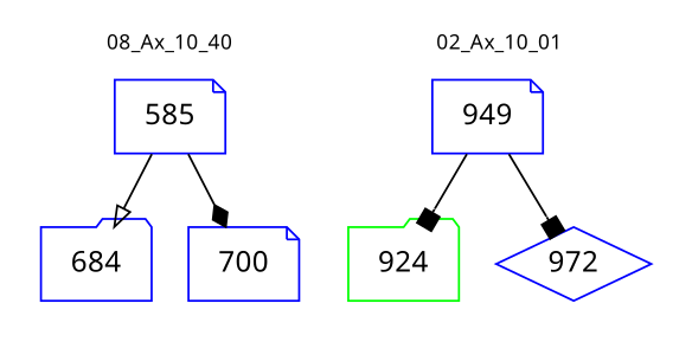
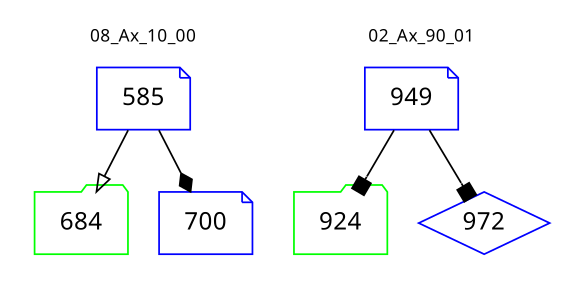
  digraph {
    fontname="Noto Sans"
    node [color=blue fontname="Noto Sans" shape=note]
    edge [arrowhead=box color=black fontname="Noto Sans"]
    n1 [label=585]
-   n2 [label=684 shape=folder]
+   n2 [color=green label=684 shape=folder]
    n3 [label=700]
    n4 [label=949]
    n5 [color=green label=924 shape=folder]
    n6 [label=972 shape=diamond]
    subgraph cluster_1 {
      color=white
      fontsize=10
-     label="08_Ax_10_40"
+     label="08_Ax_10_00"
      n1
      n2
      n3
    }
    subgraph cluster_2 {
      color=white
      fontsize=10
-     label="02_Ax_10_01"
+     label="02_Ax_90_01"
      n4
      n5
      n6
    }
    n1 -> n2 [arrowhead=onormal]
    n1 -> n3 [arrowhead=diamond]
    n4 -> n5
    n4 -> n6
  }
